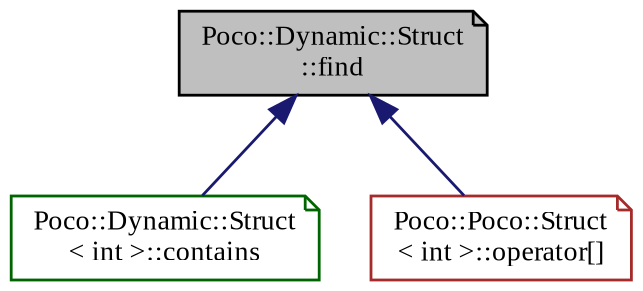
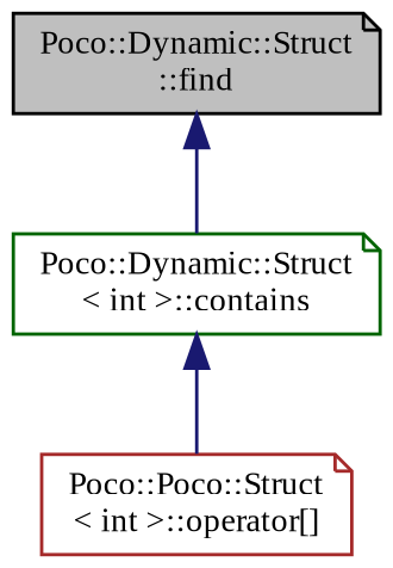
  digraph {
    fontname="Liberation Serif"
    rankdir=TB
    node [fillcolor=white fontname="Liberation Serif" fontsize=10 shape=note style=filled]
    edge [color=midnightblue dir=back fontname="Liberation Serif" fontsize=10 labelfontname=Helvetica labelfontsize=10 style=solid]
    n1 [color=black fillcolor=grey75 fontcolor=black height=0.2 label="Poco::Dynamic::Struct\l::find" width=0.4]
    n2 [color=darkgreen height=0.2 label="Poco::Dynamic::Struct\l\< int \>::contains" width=0.4]
    n3 [color=brown height=0.2 label="Poco::Poco::Struct\l\< int \>::operator[]" width=0.4]
    n1 -> n2
-   n1 -> n3
+   n2 -> n3
  }
